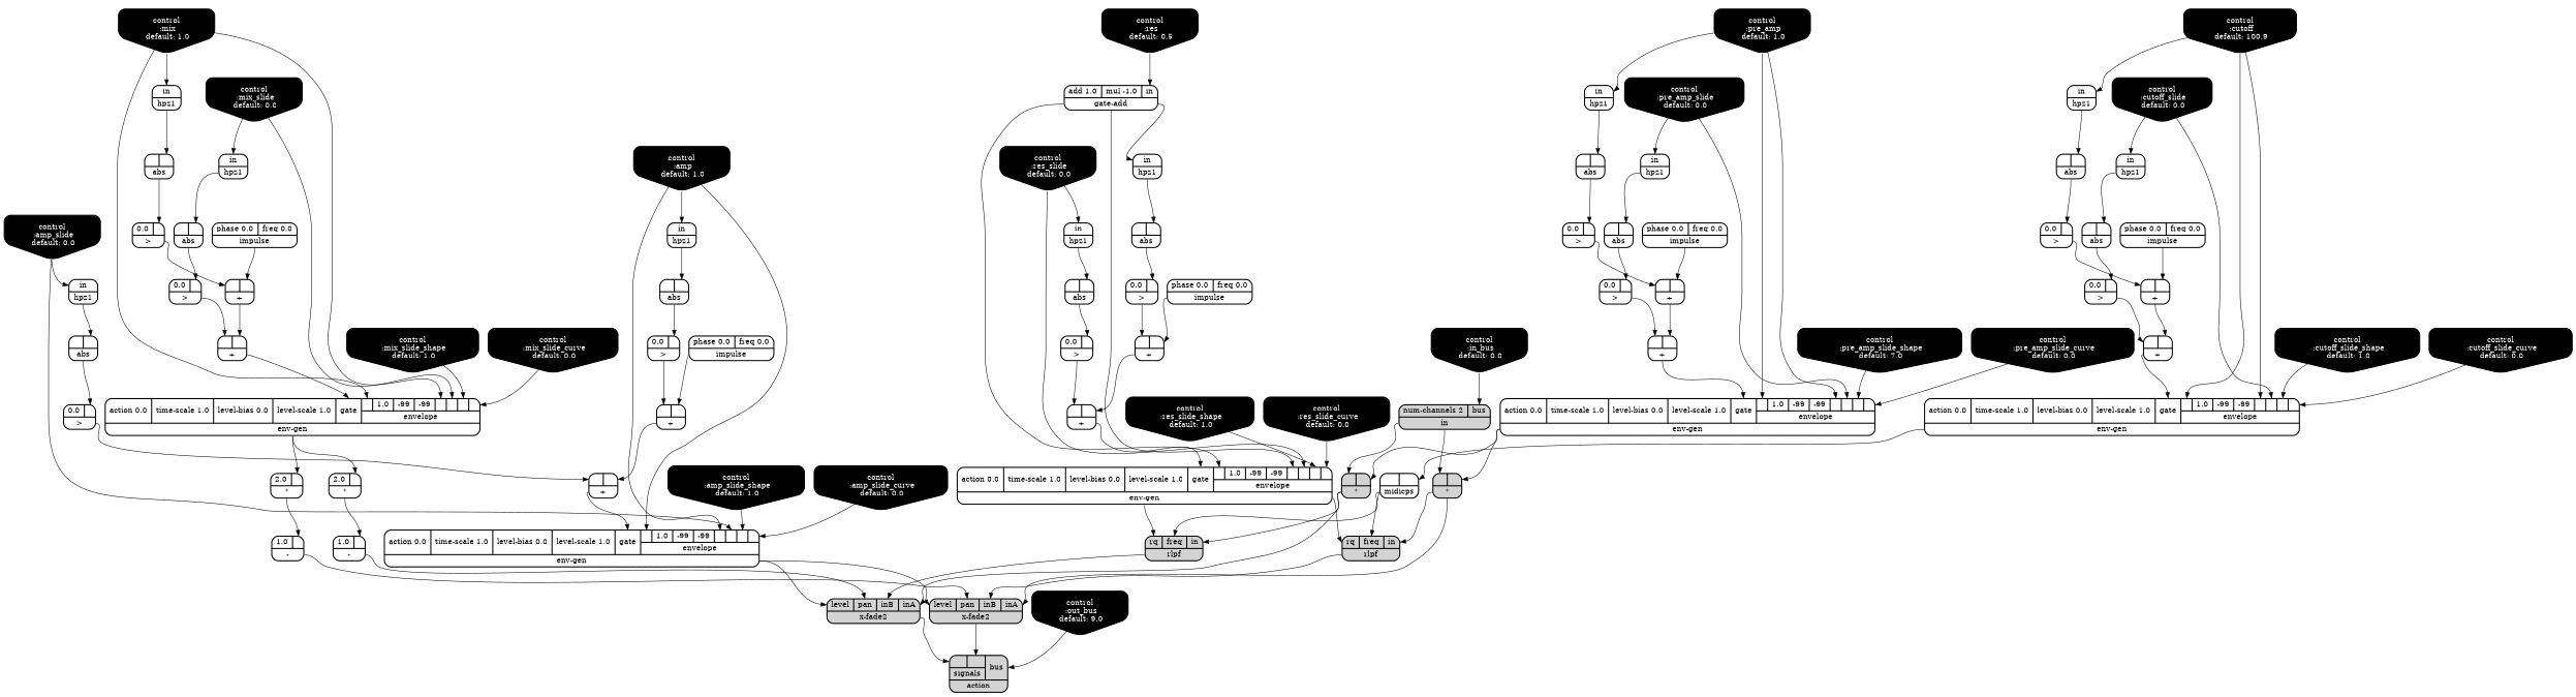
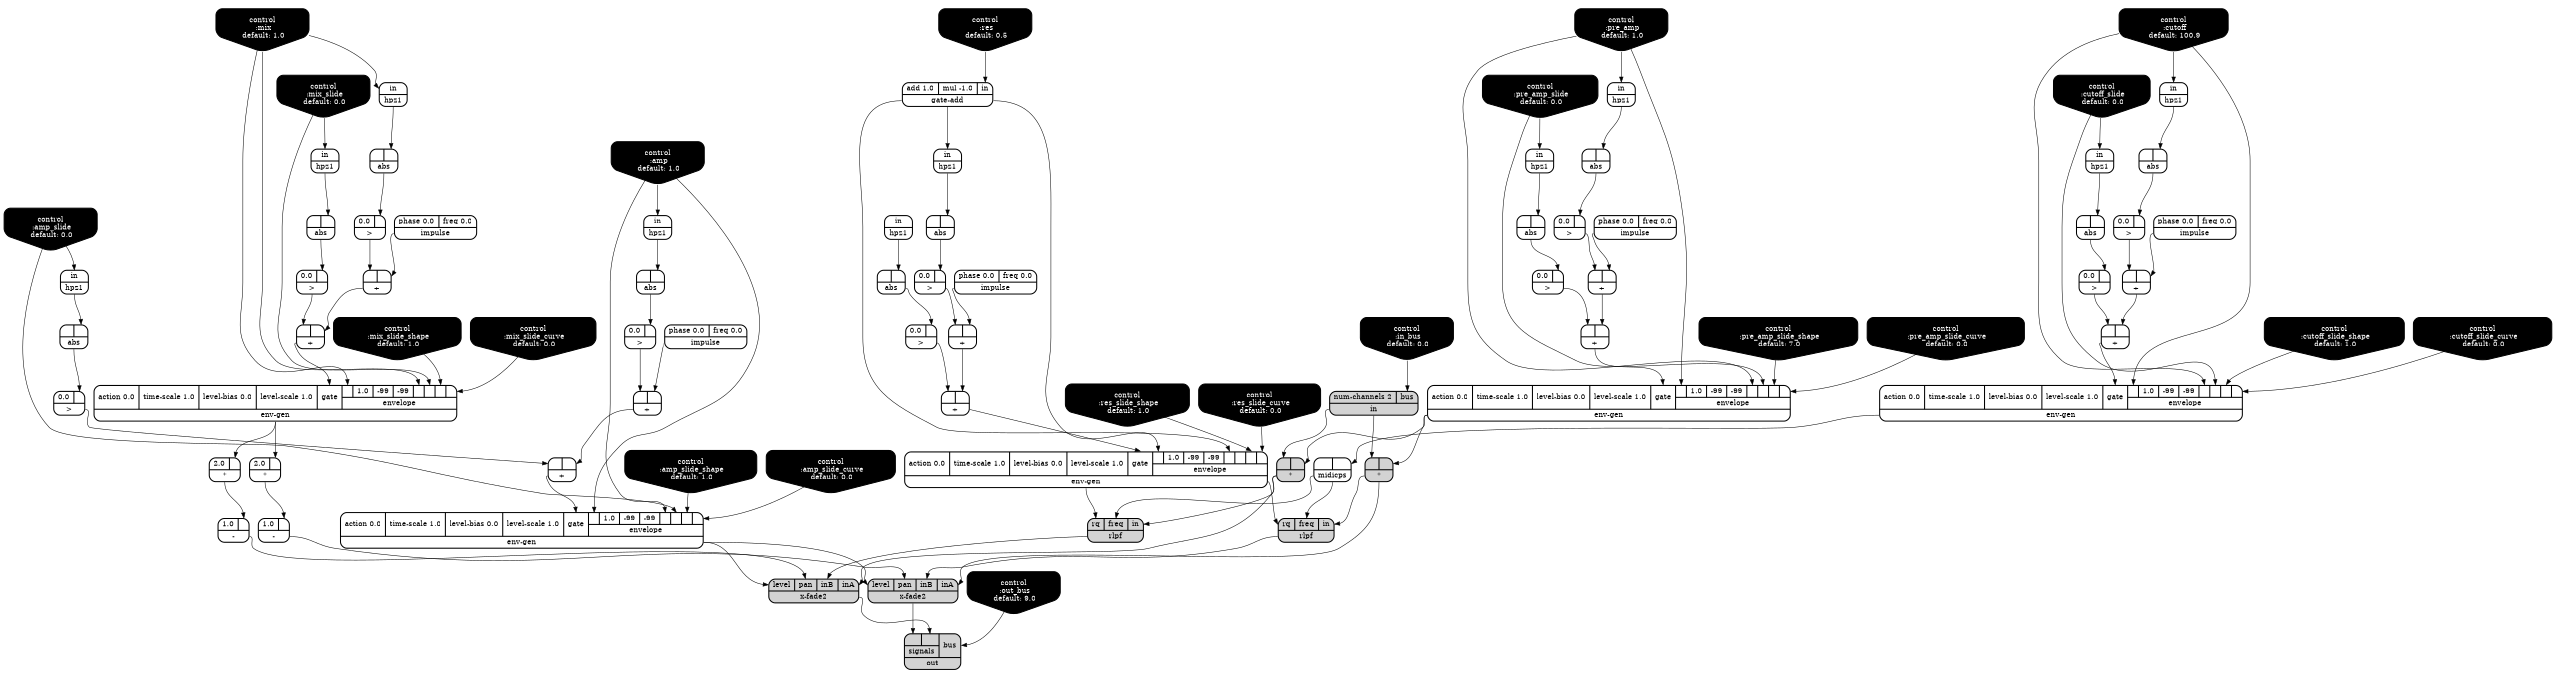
  digraph {
    node [rankdir=LR shape=record style="bold, rounded"]
    edge [headport=a tailport=__UG_NAME__]
    n1 [label="{{ <b> 2.0|<a> } |<__UG_NAME__>* }"]
    n2 [label="{{ <b> 1.0|<a> } |<__UG_NAME__>- }"]
    n3 [label="{{ <level> level|<pan> pan|<inb> inB|<ina> inA} |<__UG_NAME__>x-fade2 }" style="filled, bold, rounded"]
    n4 [label="{{ <b> |<a> } |<__UG_NAME__>* }" style="filled, bold, rounded"]
    n5 [label="{{ <rq> rq|<freq> freq|<in> in} |<__UG_NAME__>rlpf }" style="filled, bold, rounded"]
-   n6 [label="{{ {{<signals___x____fade2___0>|<signals___x____fade2___1>}|signals}|<bus> bus} |<__UG_NAME__>action }" style="filled, bold, rounded"]
+   n6 [label="{{ {{<signals___x____fade2___0>|<signals___x____fade2___1>}|signals}|<bus> bus} |<__UG_NAME__>out }" style="filled, bold, rounded"]
    n7 [label="{{ <b> 2.0|<a> } |<__UG_NAME__>* }"]
    n8 [label="{{ <b> 1.0|<a> } |<__UG_NAME__>- }"]
    n9 [label="{{ <level> level|<pan> pan|<inb> inB|<ina> inA} |<__UG_NAME__>x-fade2 }" style="filled, bold, rounded"]
    n10 [label="{{ <b> |<a> } |<__UG_NAME__>* }" style="filled, bold, rounded"]
    n11 [label="{{ <rq> rq|<freq> freq|<in> in} |<__UG_NAME__>rlpf }" style="filled, bold, rounded"]
    n12 [label="{{ <b> |<a> } |<__UG_NAME__>+ }"]
    n13 [label="{{ <b> |<a> } |<__UG_NAME__>+ }"]
    n14 [label="{{ <action> action 0.0|<time____scale> time-scale 1.0|<level____bias> level-bias 0.0|<level____scale> level-scale 1.0|<gate> gate|{{<envelope___control___0>|1.0|-99|-99|<envelope___control___4>|<envelope___control___5>|<envelope___control___6>|<envelope___control___7>}|envelope}} |<__UG_NAME__>env-gen }"]
    n15 [label="{{ <b> |<a> } |<__UG_NAME__>+ }"]
    n16 [label="{{ <b> |<a> } |<__UG_NAME__>+ }"]
    n17 [label="{{ <action> action 0.0|<time____scale> time-scale 1.0|<level____bias> level-bias 0.0|<level____scale> level-scale 1.0|<gate> gate|{{<envelope___control___0>|1.0|-99|-99|<envelope___control___4>|<envelope___control___5>|<envelope___control___6>|<envelope___control___7>}|envelope}} |<__UG_NAME__>env-gen }"]
    n18 [label="{{ <b> |<a> } |<__UG_NAME__>+ }"]
    n19 [label="{{ <b> |<a> } |<__UG_NAME__>+ }"]
    n20 [label="{{ <action> action 0.0|<time____scale> time-scale 1.0|<level____bias> level-bias 0.0|<level____scale> level-scale 1.0|<gate> gate|{{<envelope___control___0>|1.0|-99|-99|<envelope___control___4>|<envelope___control___5>|<envelope___control___6>|<envelope___control___7>}|envelope}} |<__UG_NAME__>env-gen }"]
    n21 [label="{{ <b> |<a> } |<__UG_NAME__>midicps }"]
    n22 [label="{{ <b> |<a> } |<__UG_NAME__>+ }"]
    n23 [label="{{ <b> |<a> } |<__UG_NAME__>+ }"]
    n24 [label="{{ <action> action 0.0|<time____scale> time-scale 1.0|<level____bias> level-bias 0.0|<level____scale> level-scale 1.0|<gate> gate|{{<envelope___mul____add___0>|1.0|-99|-99|<envelope___mul____add___4>|<envelope___control___5>|<envelope___control___6>|<envelope___control___7>}|envelope}} |<__UG_NAME__>env-gen }"]
    n25 [label="{{ <b> |<a> } |<__UG_NAME__>+ }"]
    n26 [label="{{ <b> |<a> } |<__UG_NAME__>+ }"]
    n27 [label="{{ <action> action 0.0|<time____scale> time-scale 1.0|<level____bias> level-bias 0.0|<level____scale> level-scale 1.0|<gate> gate|{{<envelope___control___0>|1.0|-99|-99|<envelope___control___4>|<envelope___control___5>|<envelope___control___6>|<envelope___control___7>}|envelope}} |<__UG_NAME__>env-gen }"]
    n28 [label="{{ <b> 0.0|<a> } |<__UG_NAME__>\> }"]
    n29 [label="{{ <b> 0.0|<a> } |<__UG_NAME__>\> }"]
    n30 [label="{{ <b> 0.0|<a> } |<__UG_NAME__>\> }"]
    n31 [label="{{ <b> 0.0|<a> } |<__UG_NAME__>\> }"]
    n32 [label="{{ <b> 0.0|<a> } |<__UG_NAME__>\> }"]
    n33 [label="{{ <b> 0.0|<a> } |<__UG_NAME__>\> }"]
    n34 [label="{{ <b> 0.0|<a> } |<__UG_NAME__>\> }"]
    n35 [label="{{ <b> 0.0|<a> } |<__UG_NAME__>\> }"]
    n36 [label="{{ <b> 0.0|<a> } |<__UG_NAME__>\> }"]
    n37 [label="{{ <b> 0.0|<a> } |<__UG_NAME__>\> }"]
    n38 [label="{{ <b> |<a> } |<__UG_NAME__>abs }"]
    n39 [label="{{ <b> |<a> } |<__UG_NAME__>abs }"]
    n40 [label="{{ <b> |<a> } |<__UG_NAME__>abs }"]
    n41 [label="{{ <b> |<a> } |<__UG_NAME__>abs }"]
    n42 [label="{{ <b> |<a> } |<__UG_NAME__>abs }"]
    n43 [label="{{ <b> |<a> } |<__UG_NAME__>abs }"]
    n44 [label="{{ <b> |<a> } |<__UG_NAME__>abs }"]
    n45 [label="{{ <b> |<a> } |<__UG_NAME__>abs }"]
    n46 [label="{{ <b> |<a> } |<__UG_NAME__>abs }"]
    n47 [label="{{ <b> |<a> } |<__UG_NAME__>abs }"]
    n48 [fillcolor=black fontcolor=white label="control\n :amp\n default: 1.0" shape=invhouse style="rounded, filled, bold" rankdir=""]
    n49 [label="{{ <in> in} |<__UG_NAME__>hpz1 }"]
    n50 [fillcolor=black fontcolor=white label="control\n :amp_slide\n default: 0.0" shape=invhouse style="rounded, filled, bold" rankdir=""]
    n51 [label="{{ <in> in} |<__UG_NAME__>hpz1 }"]
    n52 [fillcolor=black fontcolor=white label="control\n :amp_slide_shape\n default: 1.0" shape=invhouse style="rounded, filled, bold" rankdir=""]
    n53 [fillcolor=black fontcolor=white label="control\n :amp_slide_curve\n default: 0.0" shape=invhouse style="rounded, filled, bold" rankdir=""]
    n54 [fillcolor=black fontcolor=white label="control\n :mix\n default: 1.0" shape=invhouse style="rounded, filled, bold" rankdir=""]
    n55 [label="{{ <in> in} |<__UG_NAME__>hpz1 }"]
    n56 [fillcolor=black fontcolor=white label="control\n :mix_slide\n default: 0.0" shape=invhouse style="rounded, filled, bold" rankdir=""]
    n57 [label="{{ <in> in} |<__UG_NAME__>hpz1 }"]
    n58 [fillcolor=black fontcolor=white label="control\n :mix_slide_shape\n default: 1.0" shape=invhouse style="rounded, filled, bold" rankdir=""]
    n59 [fillcolor=black fontcolor=white label="control\n :mix_slide_curve\n default: 0.0" shape=invhouse style="rounded, filled, bold" rankdir=""]
    n60 [fillcolor=black fontcolor=white label="control\n :pre_amp\n default: 1.0" shape=invhouse style="rounded, filled, bold" rankdir=""]
    n61 [label="{{ <in> in} |<__UG_NAME__>hpz1 }"]
    n62 [fillcolor=black fontcolor=white label="control\n :pre_amp_slide\n default: 0.0" shape=invhouse style="rounded, filled, bold" rankdir=""]
    n63 [label="{{ <in> in} |<__UG_NAME__>hpz1 }"]
    n64 [fillcolor=black fontcolor=white label="control\n :pre_amp_slide_shape\n default: 7.0" shape=invhouse style="rounded, filled, bold" rankdir=""]
    n65 [fillcolor=black fontcolor=white label="control\n :pre_amp_slide_curve\n default: 0.0" shape=invhouse style="rounded, filled, bold" rankdir=""]
    n66 [fillcolor=black fontcolor=white label="control\n :cutoff\n default: 100.9" shape=invhouse style="rounded, filled, bold" rankdir=""]
    n67 [label="{{ <in> in} |<__UG_NAME__>hpz1 }"]
    n68 [fillcolor=black fontcolor=white label="control\n :cutoff_slide\n default: 0.0" shape=invhouse style="rounded, filled, bold" rankdir=""]
    n69 [label="{{ <in> in} |<__UG_NAME__>hpz1 }"]
    n70 [fillcolor=black fontcolor=white label="control\n :cutoff_slide_shape\n default: 1.0" shape=invhouse style="rounded, filled, bold" rankdir=""]
    n71 [fillcolor=black fontcolor=white label="control\n :cutoff_slide_curve\n default: 0.0" shape=invhouse style="rounded, filled, bold" rankdir=""]
    n72 [fillcolor=black fontcolor=white label="control\n :res\n default: 0.5" shape=invhouse style="rounded, filled, bold" rankdir=""]
    n73 [label="{{ <add> add 1.0|<mul> mul -1.0|<in> in} |<__UG_NAME__>gate-add }"]
    n74 [label="{{ <in> in} |<__UG_NAME__>hpz1 }"]
-   n75 [fillcolor=black fontcolor=white label="control\n :res_slide\n default: 0.0" shape=invhouse style="rounded, filled, bold" rankdir=""]
    n76 [label="{{ <in> in} |<__UG_NAME__>hpz1 }"]
    n77 [fillcolor=black fontcolor=white label="control\n :res_slide_shape\n default: 1.0" shape=invhouse style="rounded, filled, bold" rankdir=""]
    n78 [fillcolor=black fontcolor=white label="control\n :res_slide_curve\n default: 0.0" shape=invhouse style="rounded, filled, bold" rankdir=""]
    n79 [fillcolor=black fontcolor=white label="control\n :in_bus\n default: 0.0" shape=invhouse style="rounded, filled, bold" rankdir=""]
    n80 [label="{{ <num____channels> num-channels 2|<bus> bus} |<__UG_NAME__>in }" style="filled, bold, rounded"]
    n81 [fillcolor=black fontcolor=white label="control\n :out_bus\n default: 9.0" shape=invhouse style="rounded, filled, bold" rankdir=""]
    n82 [label="{{ <phase> phase 0.0|<freq> freq 0.0} |<__UG_NAME__>impulse }"]
    n83 [label="{{ <phase> phase 0.0|<freq> freq 0.0} |<__UG_NAME__>impulse }"]
    n84 [label="{{ <phase> phase 0.0|<freq> freq 0.0} |<__UG_NAME__>impulse }"]
    n85 [label="{{ <phase> phase 0.0|<freq> freq 0.0} |<__UG_NAME__>impulse }"]
    n86 [label="{{ <phase> phase 0.0|<freq> freq 0.0} |<__UG_NAME__>impulse }"]
    n1 -> n2
    n2 -> n3 [headport=pan]
    n3 -> n6 [headport=signals___x____fade2___1]
    n4 -> n3 [headport=ina]
    n4 -> n5 [headport=in]
    n5 -> n3 [headport=inb]
    n7 -> n8
    n8 -> n9 [headport=pan]
    n9 -> n6 [headport=signals___x____fade2___0]
    n10 -> n9 [headport=ina]
    n10 -> n11 [headport=in]
    n11 -> n9 [headport=inb]
    n12 -> n13
    n13 -> n14 [headport=gate]
    n14 -> n1
    n14 -> n7
    n15 -> n16
    n16 -> n17 [headport=gate]
    n17 -> n4
    n17 -> n10
    n18 -> n19
    n19 -> n20 [headport=gate]
    n20 -> n21
    n21 -> n5 [headport=freq]
    n21 -> n11 [headport=freq]
    n22 -> n23
    n23 -> n24 [headport=gate]
    n24 -> n5 [headport=rq]
    n24 -> n11 [headport=rq]
    n25 -> n26
    n26 -> n27 [headport=gate]
    n27 -> n3 [headport=level]
    n27 -> n9 [headport=level]
    n28 -> n12 [headport=b]
    n29 -> n13 [headport=b]
    n30 -> n15 [headport=b]
    n31 -> n16 [headport=b]
    n32 -> n23 [headport=b]
    n33 -> n22 [headport=b]
    n34 -> n18 [headport=b]
    n35 -> n19 [headport=b]
    n36 -> n25 [headport=b]
    n37 -> n26 [headport=b]
    n38 -> n28
    n39 -> n29
    n40 -> n35
    n41 -> n32
    n42 -> n30
    n43 -> n31
    n44 -> n33
    n45 -> n34
    n46 -> n37
    n47 -> n36
    n48 -> n27 [headport=envelope___control___0]
    n48 -> n27 [headport=envelope___control___4]
    n48 -> n49 [headport=in]
    n49 -> n47
    n50 -> n27 [headport=envelope___control___5]
    n50 -> n51 [headport=in]
    n51 -> n46
    n52 -> n27 [headport=envelope___control___6]
    n53 -> n27 [headport=envelope___control___7]
    n54 -> n14 [headport=envelope___control___0]
    n54 -> n14 [headport=envelope___control___4]
    n54 -> n55 [headport=in]
    n55 -> n38
    n56 -> n14 [headport=envelope___control___5]
    n56 -> n57 [headport=in]
    n57 -> n39
    n58 -> n14 [headport=envelope___control___6]
    n59 -> n14 [headport=envelope___control___7]
    n60 -> n17 [headport=envelope___control___0]
    n60 -> n17 [headport=envelope___control___4]
    n60 -> n61 [headport=in]
    n61 -> n42
    n62 -> n17 [headport=envelope___control___5]
    n62 -> n63 [headport=in]
    n63 -> n43
    n64 -> n17 [headport=envelope___control___6]
    n65 -> n17 [headport=envelope___control___7]
    n66 -> n20 [headport=envelope___control___0]
    n66 -> n20 [headport=envelope___control___4]
    n66 -> n67 [headport=in]
    n67 -> n45
    n68 -> n20 [headport=envelope___control___5]
    n68 -> n69 [headport=in]
    n69 -> n40
    n70 -> n20 [headport=envelope___control___6]
    n71 -> n20 [headport=envelope___control___7]
    n72 -> n73 [headport=in]
    n73 -> n24 [headport=envelope___mul____add___0]
    n73 -> n24 [headport=envelope___mul____add___4]
    n73 -> n74 [headport=in]
    n74 -> n44
-   n75 -> n24 [headport=envelope___control___5]
-   n75 -> n76 [headport=in]
    n76 -> n41
    n77 -> n24 [headport=envelope___control___6]
    n78 -> n24 [headport=envelope___control___7]
    n79 -> n80 [headport=bus]
    n80 -> n4 [headport=b]
    n80 -> n10 [headport=b]
    n81 -> n6 [headport=bus]
    n82 -> n12
    n83 -> n15
    n84 -> n18
    n85 -> n22
    n86 -> n25
  }
